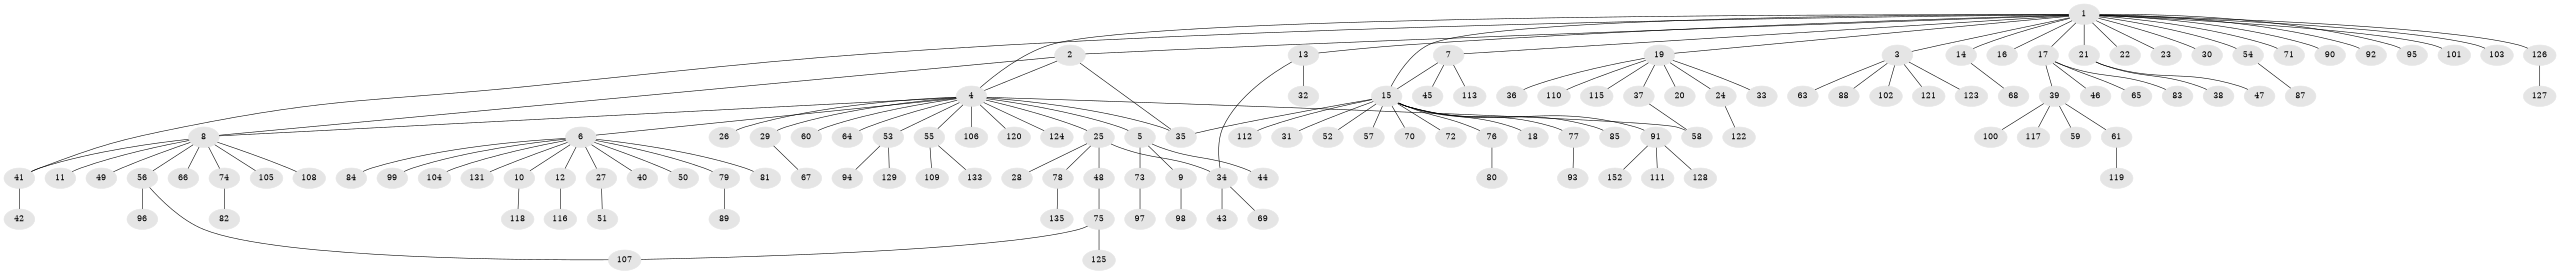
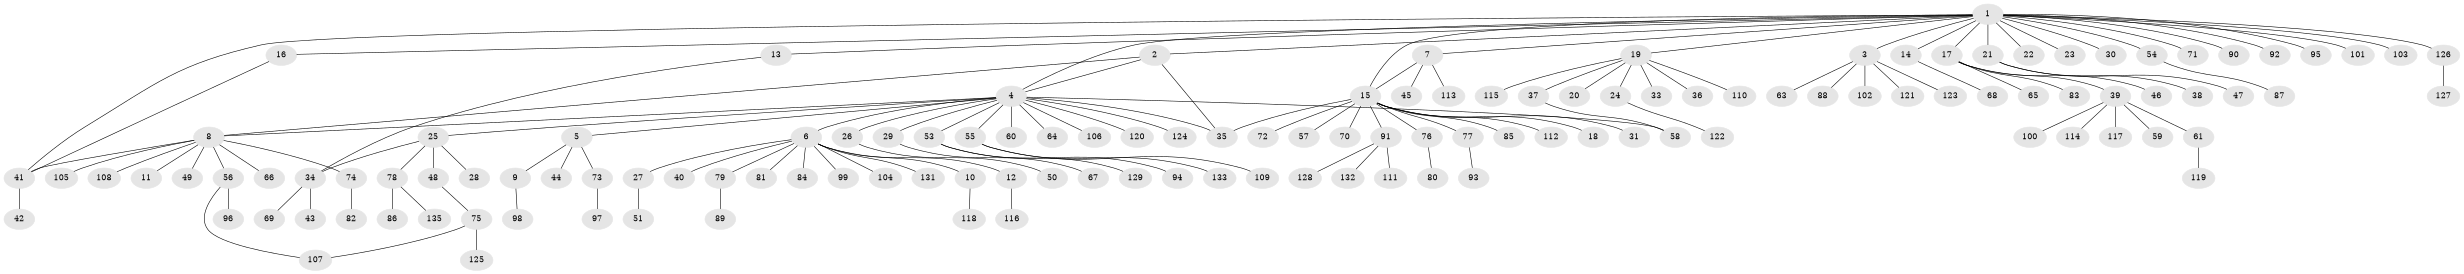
  graph {
    node [color=gray90 style=filled]
    1
    2
    3
    4
    7
    13
    14
    15
    16
    17
    19
    21
    22
    23
    30
    41
    54
    71
    90
    92
    95
    101
    103
    126
    8
    35
    63
    88
    102
    121
    123
    5
    6
    25
    26
    29
    53
    55
    58
    60
    64
    106
    120
    124
    45
    113
    34
-   32
    68
    18
    31
-   52
    57
    70
    72
    76
    77
    85
    91
    112
    39
    46
    65
    83
    20
    24
    33
    36
    37
    110
    115
    38
    47
    43
    69
    42
    87
    127
    11
    49
    56
    66
    74
    105
    108
    9
    44
    73
    10
    12
    27
    40
    50
    79
    81
    84
    99
    104
    131
    28
    48
    78
    67
    59
    61
    100
+   114
    117
    94
    129
    109
    133
    98
    97
    118
    116
    51
    89
    96
    107
    82
    80
    93
    111
    128
-   132 [label=152]
+   132
    122
    75
+   86
    n130 [label=135]
    119
    125
    1 -- 2
    1 -- 3
    1 -- 4
    1 -- 7
    1 -- 13
    1 -- 14
    1 -- 15
    1 -- 16
    1 -- 17
    1 -- 19
    1 -- 21
    1 -- 22
    1 -- 23
    1 -- 30
    1 -- 41
    1 -- 54
    1 -- 71
    1 -- 90
    1 -- 92
    1 -- 95
    1 -- 101
    1 -- 103
    1 -- 126
    2 -- 4
    2 -- 8
    2 -- 35
    3 -- 63
    3 -- 88
    3 -- 102
    3 -- 121
    3 -- 123
    4 -- 8
    4 -- 35
    4 -- 5
    4 -- 6
    4 -- 25
    4 -- 26
    4 -- 29
    4 -- 53
    4 -- 55
    4 -- 58
    4 -- 60
    4 -- 64
    4 -- 106
    4 -- 120
    4 -- 124
    7 -- 15
    7 -- 45
    7 -- 113
    13 -- 34
-   13 -- 32
    14 -- 68
    15 -- 35
    15 -- 18
    15 -- 31
-   15 -- 52
    15 -- 57
    15 -- 70
    15 -- 72
    15 -- 76
    15 -- 77
    15 -- 85
    15 -- 91
    15 -- 112
+   16 -- 41
    17 -- 39
    17 -- 46
    17 -- 65
    17 -- 83
    19 -- 20
    19 -- 24
    19 -- 33
    19 -- 36
    19 -- 37
    19 -- 110
    19 -- 115
    21 -- 38
    21 -- 47
    41 -- 42
    54 -- 87
    126 -- 127
    8 -- 41
    8 -- 11
    8 -- 49
    8 -- 56
    8 -- 66
    8 -- 74
    8 -- 105
    8 -- 108
    5 -- 9
    5 -- 44
    5 -- 73
    6 -- 10
    6 -- 12
    6 -- 27
    6 -- 40
-   6 -- 50
+   26 -- 50
    6 -- 79
    6 -- 81
    6 -- 84
    6 -- 99
    6 -- 104
    6 -- 131
    25 -- 34
    25 -- 28
    25 -- 48
    25 -- 78
    29 -- 67
    53 -- 94
    53 -- 129
    55 -- 109
    55 -- 133
    34 -- 43
    34 -- 69
    76 -- 80
    77 -- 93
    91 -- 111
    91 -- 128
    91 -- 132
    39 -- 59
    39 -- 61
    39 -- 100
+   39 -- 114
    39 -- 117
    24 -- 122
    37 -- 58
    56 -- 96
    56 -- 107
    74 -- 82
    9 -- 98
    73 -- 97
    10 -- 118
    12 -- 116
    27 -- 51
    79 -- 89
    48 -- 75
+   78 -- 86
    78 -- n130
    61 -- 119
    75 -- 107
    75 -- 125
  }
